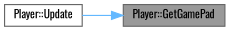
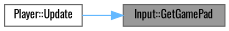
  digraph {
    rankdir=RL
    fontname=Oswald
    node [fontname=Oswald fontsize=10 shape=box style=filled]
-   n1 [color=gray40 fillcolor=grey60 fontcolor=black height=0.2 label="Player::GetGamePad" width=0.4]
+   n1 [color=gray40 fillcolor=grey60 fontcolor=black height=0.2 label="Input::GetGamePad" width=0.4]
    n2 [color=grey40 fillcolor=white height=0.2 label="Player::Update" width=0.4]
    n1 -> n2 [color=steelblue1 dir=back fontname=Oswald fontsize=10 labelfontname=Helvetica labelfontsize=10 style=solid]
  }
